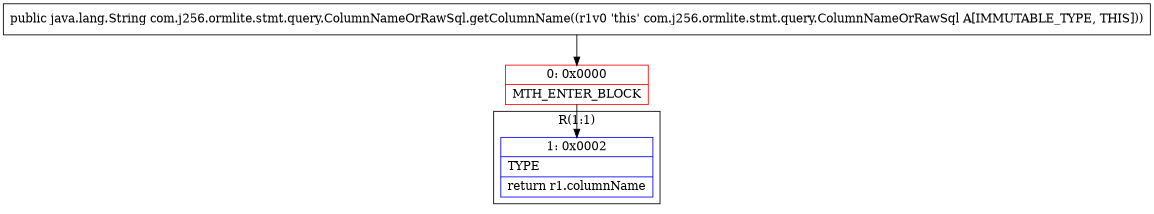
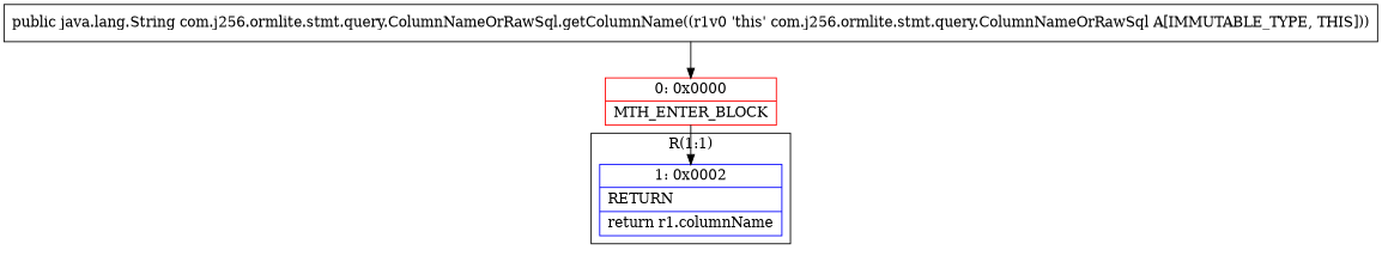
  digraph {
    node [shape=record]
-   n1 [color=blue label="{1\:\ 0x0002|TYPE\l|return r1.columnName\l}"]
+   n1 [color=blue label="{1\:\ 0x0002|RETURN\l|return r1.columnName\l}"]
    n2 [color=red label="{0\:\ 0x0000|MTH_ENTER_BLOCK\l}"]
    n3 [label="{public java.lang.String com.j256.ormlite.stmt.query.ColumnNameOrRawSql.getColumnName((r1v0 'this' com.j256.ormlite.stmt.query.ColumnNameOrRawSql A[IMMUTABLE_TYPE, THIS])) }"]
    subgraph cluster_1 {
      label="R(1:1)"
      n1
    }
    n2 -> n1
    n3 -> n2
  }
